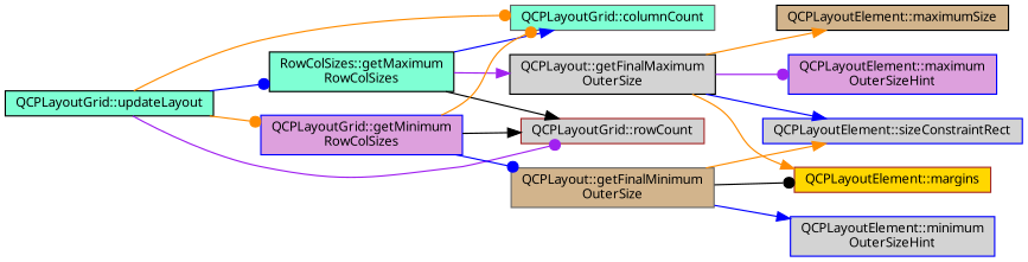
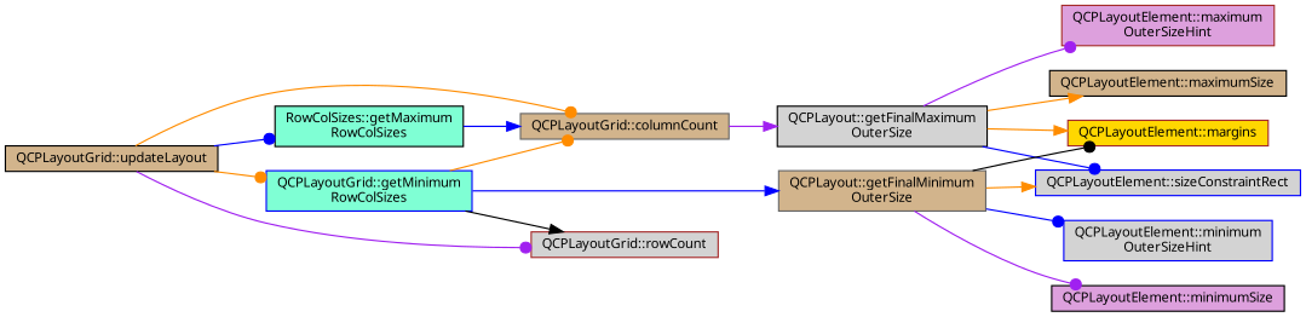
  digraph {
    fontname="Noto Sans"
    rankdir=LR
    node [color=black fillcolor=tan fontname="Noto Sans" fontsize=10 shape=box style=filled]
    edge [arrowhead=dot color=darkorange fontname="Noto Sans" fontsize=10 labelfontname=Helvetica labelfontsize=10 style=solid]
-   n1 [fillcolor=aquamarine fontcolor=black height=0.2 label="QCPLayoutGrid::updateLayout" width=0.4]
-   n2 [color=gray40 fillcolor=aquamarine height=0.2 label="QCPLayoutGrid::columnCount" width=0.4]
+   n1 [fontcolor=black height=0.2 label="QCPLayoutGrid::updateLayout" width=0.4]
+   n2 [color=gray40 height=0.2 label="QCPLayoutGrid::columnCount" width=0.4]
    n3 [fillcolor=aquamarine height=0.2 label="RowColSizes::getMaximum\lRowColSizes" width=0.4]
    n4 [color=brown fillcolor=lightgrey height=0.2 label="QCPLayoutGrid::rowCount" width=0.4]
-   n5 [color=blue fillcolor=plum height=0.2 label="QCPLayoutGrid::getMinimum\lRowColSizes" width=0.4]
+   n5 [color=blue fillcolor=aquamarine height=0.2 label="QCPLayoutGrid::getMinimum\lRowColSizes" width=0.4]
    n6 [fillcolor=lightgrey height=0.2 label="QCPLayout::getFinalMaximum\lOuterSize" width=0.4]
    n7 [color=gray40 height=0.2 label="QCPLayout::getFinalMinimum\lOuterSize" width=0.4]
    n8 [color=brown fillcolor=gold height=0.2 label="QCPLayoutElement::margins" width=0.4]
-   n9 [color=blue fillcolor=plum height=0.2 label="QCPLayoutElement::maximum\lOuterSizeHint" width=0.4]
+   n9 [color=brown fillcolor=plum height=0.2 label="QCPLayoutElement::maximum\lOuterSizeHint" width=0.4]
    n10 [height=0.2 label="QCPLayoutElement::maximumSize" width=0.4]
    n11 [color=blue fillcolor=lightgrey height=0.2 label="QCPLayoutElement::sizeConstraintRect" width=0.4]
    n12 [color=blue fillcolor=lightgrey height=0.2 label="QCPLayoutElement::minimum\lOuterSizeHint" width=0.4]
+   n13 [fillcolor=plum height=0.2 label="QCPLayoutElement::minimumSize" width=0.4]
    n1 -> n2
    n1 -> n3 [color=blue]
    n1 -> n4 [color=purple]
    n1 -> n5
    n3 -> n2 [arrowhead=normal color=blue]
-   n3 -> n4 [arrowhead=normal color=black]
-   n3 -> n6 [arrowhead=normal color=purple]
+   n2 -> n6 [arrowhead=normal color=purple]
    n5 -> n2
    n5 -> n4 [arrowhead=normal color=black]
-   n5 -> n7 [color=blue]
+   n5 -> n7 [arrowhead=normal color=blue]
    n6 -> n8 [arrowhead=normal]
    n6 -> n9 [color=purple]
    n6 -> n10 [arrowhead=normal]
-   n6 -> n11 [arrowhead=normal color=blue]
+   n6 -> n11 [color=blue]
    n7 -> n8 [color=black]
    n7 -> n11 [arrowhead=normal]
-   n7 -> n12 [arrowhead=normal color=blue]
+   n7 -> n12 [color=blue]
+   n7 -> n13 [color=purple]
  }
